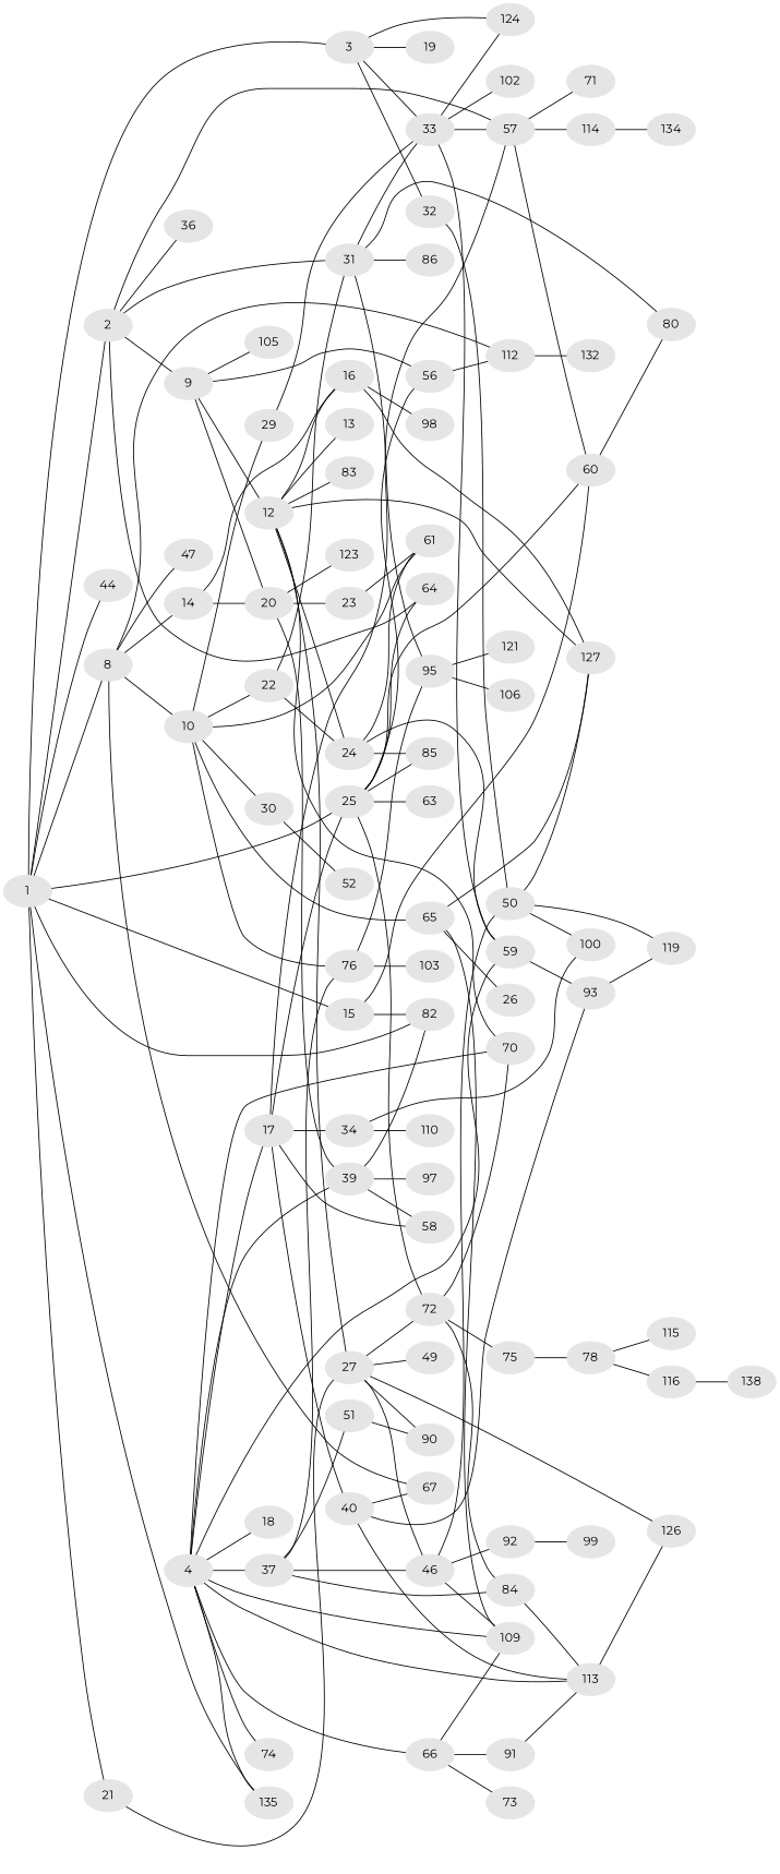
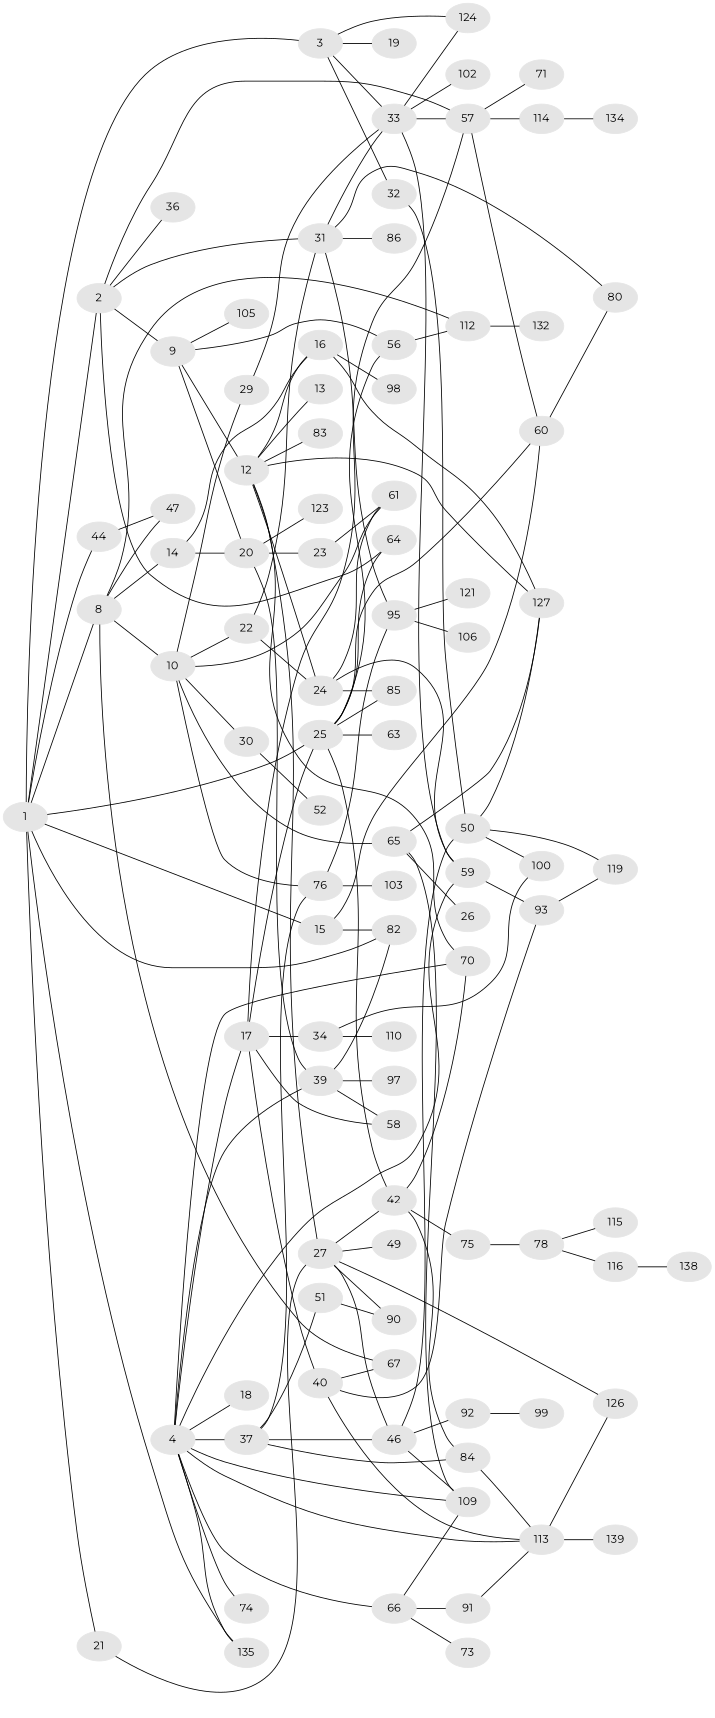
  graph {
    fontname=Montserrat
    rankdir=LR
    node [color=gray90 fontname=Montserrat style=filled]
    edge [fontname=Montserrat]
    1 [super="+6"]
    2 [super="+7"]
    3 [super="+5"]
    8 [super="+41"]
    15 [super="+117"]
    21
    25 [super="+43"]
    44
    82 [super="+137"]
    135
    9 [super="+87"]
    31 [super="+53"]
    36
    57 [super="+103"]
    64
    19
    32 [super="+38"]
    33 [super="+45"]
    124
    4 [super="+11"]
    17 [super="+35"]
    18
    37 [super="+94"]
    39 [super="+48"]
    59 [super="+111"]
    66
    70 [super="+129"]
    74
    109 [super="+122"]
    113 [super="+125"]
    10 [super="+26"]
    14 [super="+55"]
    47 [super="+131"]
    67
    112
    60 [super="+75"]
    27 [super="+72"]
    56
    85
-   42 [super="+68" label=72]
+   42 [super="+68"]
    63
    12 [super="+28"]
    20 [super="+89"]
    105
    80
    86
    95 [super="+130"]
    71
    114
    50 [super="+69"]
    102
    34 [super="+120"]
    40
    58
    76
    46 [super="+88"]
    51
    84
    97 [super="+136"]
    93
    73 [super="+104"]
    91 [super="+128"]
    126
+   139
    22 [super="+54"]
    29
    30
    61 [super="+62"]
    65 [super="+81"]
    16 [super="+107"]
    132
    13
    24
    83
    127
    23
    123
    52
    n79 [label=26]
    n80 [label=103]
    98
    49
    90 [super="+108"]
    100
    110
    n86 [label=75 super="+101"]
    92 [super="+118"]
    106
    121
    119
    78 [super="+79"]
    99
    134
    115
    116
    138
    1 -- 2
    1 -- 3
    1 -- 8
    1 -- 15
    1 -- 21
    1 -- 25
    1 -- 44
    1 -- 82
    1 -- 135
    2 -- 9
    2 -- 31
    2 -- 36
    2 -- 57
    2 -- 64
    3 -- 19
    3 -- 32
    3 -- 33
    3 -- 124
    8 -- 10
    8 -- 14
    8 -- 47
    8 -- 67
    8 -- 112
    15 -- 82
    15 -- 60
    21 -- 27
    25 -- 64
    25 -- 60
    25 -- 56
    25 -- 85
    25 -- 42
    25 -- 63
+   44 -- 47
    9 -- 56
    9 -- 12
    9 -- 20
    9 -- 105
    31 -- 33
    31 -- 80
    31 -- 86
    31 -- 95
    57 -- 60
    57 -- 71
    57 -- 114
    32 -- 50
    33 -- 57
    33 -- 124
    33 -- 59
    33 -- 102
    4 -- 135
    4 -- 17
    4 -- 18
    4 -- 37
    4 -- 39
    4 -- 59
    4 -- 66
    4 -- 70
    4 -- 74
    4 -- 109
    4 -- 113
    17 -- 25 [weight=2]
    17 -- 57
    17 -- 34
    17 -- 40
    17 -- 58
    37 -- 76
    37 -- 46
    37 -- 51
    37 -- 84
    39 -- 82
    39 -- 58
    39 -- 97 [weight=2]
    59 -- 93
    66 -- 109
    66 -- 73
    66 -- 91
    113 -- 126
+   113 -- 139
    10 -- 76
    10 -- 22
    10 -- 29
    10 -- 30
    10 -- 61
    10 -- 65
    14 -- 20
    14 -- 16
    112 -- 132
    60 -- 80
    27 -- 42
    27 -- 46
    27 -- 126
    27 -- 49
    27 -- 90
    56 -- 112
    42 -- 70
    42 -- 84
    42 -- n86
    12 -- 70
    12 -- 27
    12 -- 16
    12 -- 13
    12 -- 24
    12 -- 83
    12 -- 127
    20 -- 39
    20 -- 23
    20 -- 123
    95 -- 106
    95 -- 121
    114 -- 134
    50 -- 127
    50 -- 100
    50 -- 119
    34 -- 100
    34 -- 110
    40 -- 113
    40 -- 67
    40 -- 93
    76 -- 95
    76 -- n80
    46 -- 109
    46 -- 50
    46 -- 92
    51 -- 90
    84 -- 113
    93 -- 119
    91 -- 113
    22 -- 31
    22 -- 24
    29 -- 33
    30 -- 52
    65 -- 109
    65 -- 127
    65 -- n79
    16 -- 127
    16 -- 98
    24 -- 59
    24 -- 85
    24 -- 61
    23 -- 61
    n86 -- 78
    92 -- 99
    78 -- 115
    78 -- 116
    116 -- 138
  }
